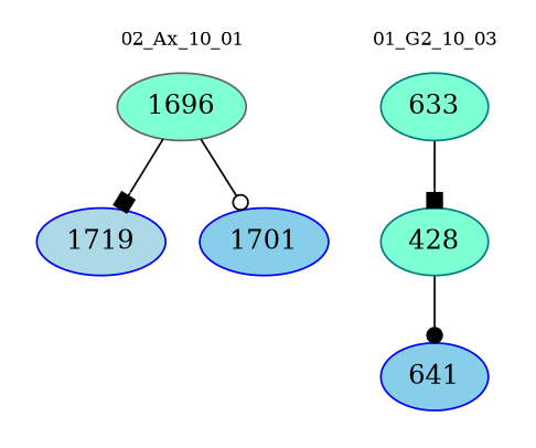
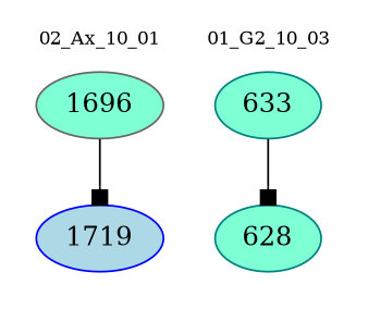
  digraph {
    fontname="DejaVu Serif"
    node [color=blue fillcolor=aquamarine fontname="DejaVu Serif" style=filled]
    edge [arrowhead=box color=black fontname="DejaVu Serif"]
    n1 [color=gray40 label=1696]
    n2 [fillcolor=lightblue label=1719]
-   n3 [fillcolor=skyblue label=1701]
-   n4 [color=teal label=428]
+   n4 [color=teal label=628]
    n5 [color=teal label=633]
-   n6 [fillcolor=skyblue label=641]
    subgraph cluster_1 {
      color=white
      fontsize=10
      label="02_Ax_10_01"
      n1
      n2
-     n3
    }
    subgraph cluster_2 {
      color=white
      fontsize=10
      label="01_G2_10_03"
      n4
      n5
-     n6
    }
    n1 -> n2
-   n1 -> n3 [arrowhead=odot]
-   n4 -> n6 [arrowhead=dot]
    n5 -> n4
  }
